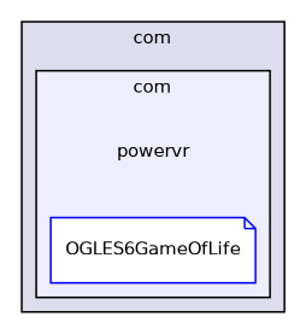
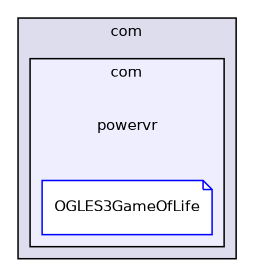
  digraph {
    compound=true
    rankdir=LR
    node [fontname=Helvetica fontsize=10]
    n1 [label=powervr shape=plaintext color=gray40]
-   n2 [color=blue fillcolor=white label=OGLES6GameOfLife shape=note style=filled]
+   n2 [color=blue fillcolor=white label=OGLES3GameOfLife shape=note style=filled]
    subgraph cluster_1 {
      bgcolor="#ddddee"
      fontname=Helvetica
      fontsize=10
      label=com
      pencolor=black
      subgraph cluster_2 {
        bgcolor="#eeeeff"
        fontname=Helvetica
        fontsize=10
        pencolor=black
        n1
        n2
      }
    }
  }
